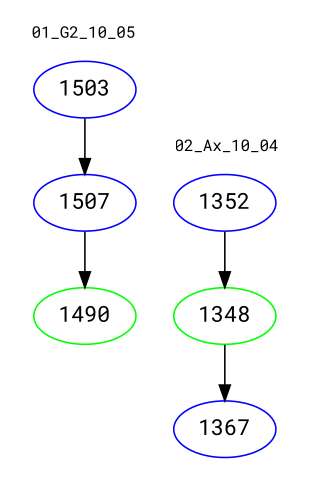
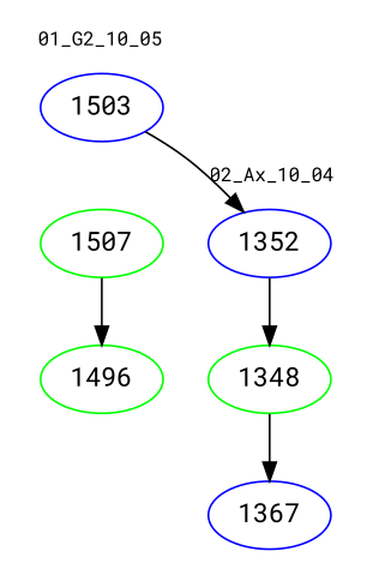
  digraph {
    fontname="Roboto Mono"
    node [color=blue fontname="Roboto Mono"]
    edge [color=black fontname="Roboto Mono"]
    n1 [label=1352]
    n2 [color=green label=1348]
    n3 [label=1367]
    n4 [label=1503]
-   n5 [color=green label=1490]
-   n6 [label=1507]
+   n5 [color=green label=1496]
+   n6 [color=green label=1507]
    subgraph cluster_1 {
      color=white
      fontsize=10
      label="02_Ax_10_04"
      n1
      n2
      n3
    }
    subgraph cluster_2 {
      color=white
      fontsize=10
      label="01_G2_10_05"
      n4
      n5
      n6
    }
    n1 -> n2
    n2 -> n3
-   n4 -> n6
+   n4 -> n1
    n6 -> n5
  }
